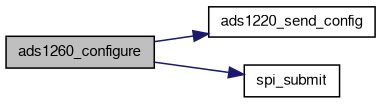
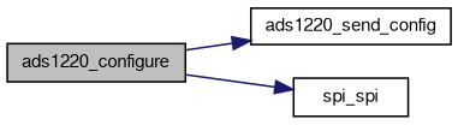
  digraph {
    rankdir=LR
    node [color=black fillcolor=white fontname=FreeSans fontsize=10 shape=record style=filled]
    edge [color=midnightblue fontname=FreeSans fontsize=10 labelfontname=FreeSans labelfontsize=10 style=solid]
-   n1 [fillcolor=grey75 fontcolor=black height=0.2 label=ads1260_configure width=0.4]
+   n1 [fillcolor=grey75 fontcolor=black height=0.2 label=ads1220_configure width=0.4]
    n2 [height=0.2 label=ads1220_send_config width=0.4]
-   n3 [height=0.2 label=spi_submit width=0.4]
+   n3 [height=0.2 label=spi_spi width=0.4]
    n1 -> n2
    n1 -> n3
  }
